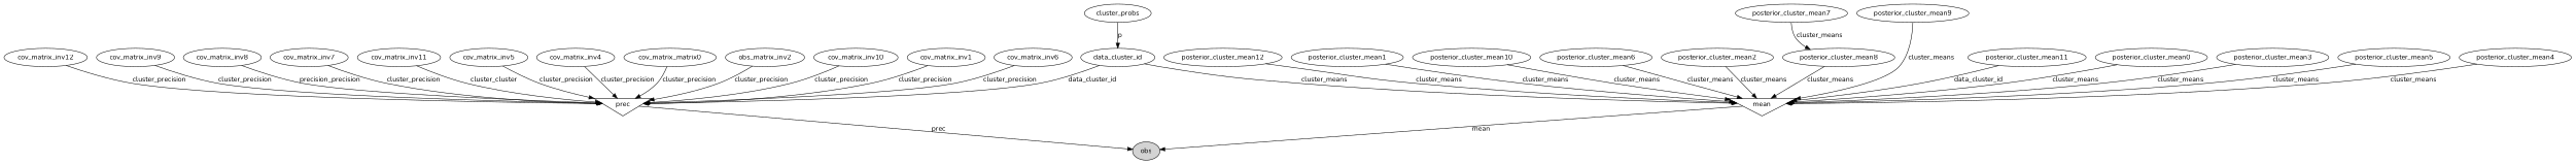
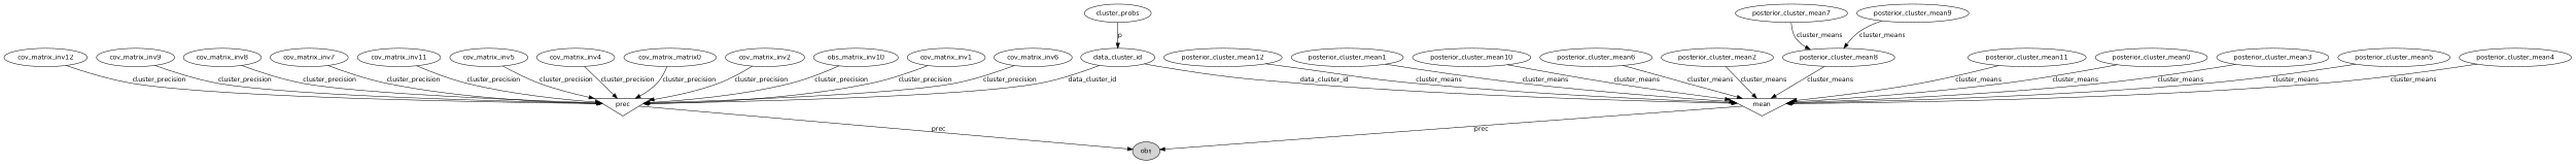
  digraph {
    fontname=Nunito
    node [fontname=Nunito]
    edge [fontname=Nunito]
    mean [shape=invtriangle]
    obs [style=filled]
    data_cluster_id
    prec [shape=invtriangle]
    cluster_probs
    posterior_cluster_mean12
    posterior_cluster_mean1
    posterior_cluster_mean10
    posterior_cluster_mean6
    posterior_cluster_mean2
    posterior_cluster_mean8
    posterior_cluster_mean7
    posterior_cluster_mean11
    posterior_cluster_mean0
    posterior_cluster_mean3
    posterior_cluster_mean5
    posterior_cluster_mean9
    posterior_cluster_mean4
    cov_matrix_inv9
    cov_matrix_inv8
    cov_matrix_inv7
    cov_matrix_inv11
    cov_matrix_inv5
    cov_matrix_inv4
    n25 [label=cov_matrix_matrix0]
-   cov_matrix_inv2 [label=obs_matrix_inv2]
-   cov_matrix_inv10
+   cov_matrix_inv2
+   cov_matrix_inv10 [label=obs_matrix_inv10]
    cov_matrix_inv1
    cov_matrix_inv6
    cov_matrix_inv12
-   mean -> obs [label=mean]
-   data_cluster_id -> mean [label=cluster_means]
+   mean -> obs [label=prec]
+   data_cluster_id -> mean [label=data_cluster_id]
    data_cluster_id -> prec [label=data_cluster_id]
    prec -> obs [label=prec]
    cluster_probs -> data_cluster_id [label=p]
    posterior_cluster_mean12 -> mean [label=cluster_means]
    posterior_cluster_mean1 -> mean [label=cluster_means]
    posterior_cluster_mean10 -> mean [label=cluster_means]
    posterior_cluster_mean6 -> mean [label=cluster_means]
    posterior_cluster_mean2 -> mean [label=cluster_means]
    posterior_cluster_mean8 -> mean [label=cluster_means]
    posterior_cluster_mean7 -> posterior_cluster_mean8 [label=cluster_means]
-   posterior_cluster_mean11 -> mean [label=data_cluster_id]
+   posterior_cluster_mean11 -> mean [label=cluster_means]
    posterior_cluster_mean0 -> mean [label=cluster_means]
    posterior_cluster_mean3 -> mean [label=cluster_means]
    posterior_cluster_mean5 -> mean [label=cluster_means]
-   posterior_cluster_mean9 -> mean [label=cluster_means]
+   posterior_cluster_mean9 -> posterior_cluster_mean8 [label=cluster_means]
    posterior_cluster_mean4 -> mean [label=cluster_means]
    cov_matrix_inv9 -> prec [label=cluster_precision]
-   cov_matrix_inv8 -> prec [label=precision_precision]
+   cov_matrix_inv8 -> prec [label=cluster_precision]
    cov_matrix_inv7 -> prec [label=cluster_precision]
-   cov_matrix_inv11 -> prec [label=cluster_cluster]
+   cov_matrix_inv11 -> prec [label=cluster_precision]
    cov_matrix_inv5 -> prec [label=cluster_precision]
    cov_matrix_inv4 -> prec [label=cluster_precision]
    n25 -> prec [label=cluster_precision]
    cov_matrix_inv2 -> prec [label=cluster_precision]
    cov_matrix_inv10 -> prec [label=cluster_precision]
    cov_matrix_inv1 -> prec [label=cluster_precision]
    cov_matrix_inv6 -> prec [label=cluster_precision]
    cov_matrix_inv12 -> prec [label=cluster_precision]
  }
